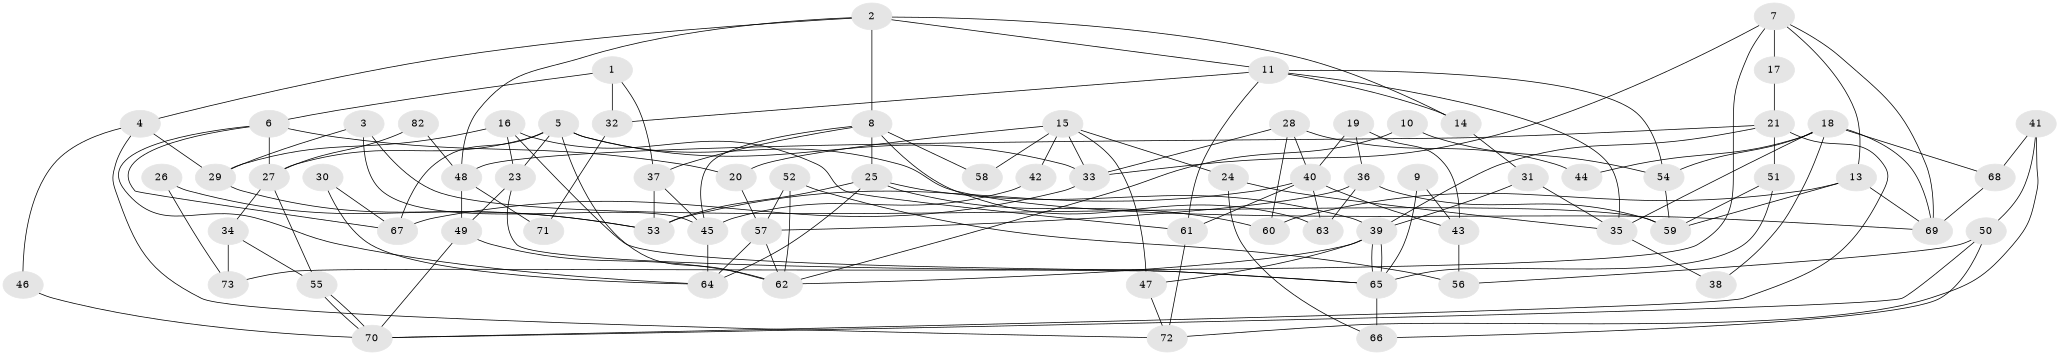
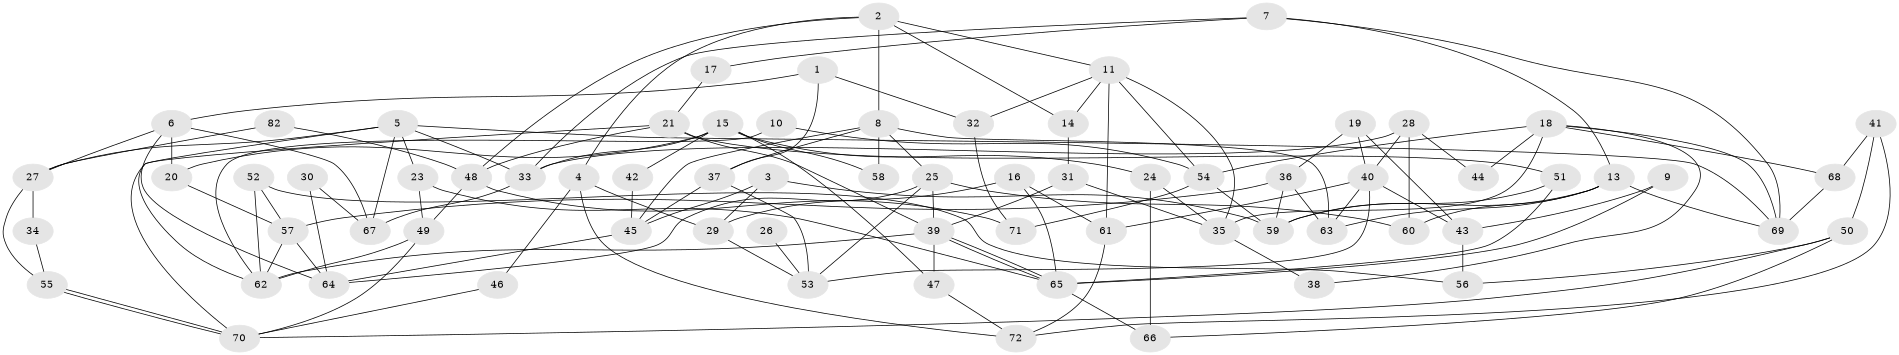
  graph {
    node [color=gray90 style=filled]
    1
    6
    32
    37
    27
    67
    20
    64
    71
    45
    53
    2
    4
    8
    11
    14
    48
    29
    46
    72
    25
    58
    63
    54
    35
    61
    31
    49
    3
    59
    70
    5
    23
    33
    62
    69
    65
    34
    55
    57
    7
    13
    17
-   73
    60
    21
    39
    9
    43
    56
    66
    10
    38
    n54 [label=82]
    15
    24
    42
    47
    16
    51
    18
    44
    68
    19
    36
    40
    26
    28
    30
    41
    50
    52
    1 -- 6
    1 -- 32
    1 -- 37
    6 -- 27
    6 -- 67
    6 -- 20
    6 -- 64
    32 -- 71
    37 -- 45
    37 -- 53
    27 -- 34
    27 -- 55
    20 -- 57
    45 -- 64
    2 -- 4
    2 -- 8
    2 -- 11
    2 -- 14
    2 -- 48
    4 -- 29
    4 -- 46
    4 -- 72
    8 -- 37
    8 -- 45
    8 -- 25
    8 -- 58
    8 -- 63
    11 -- 32
    11 -- 14
    11 -- 54
    11 -- 35
    11 -- 61
    14 -- 31
    48 -- 71
    48 -- 49
    29 -- 53
    46 -- 70
    25 -- 64
    25 -- 53
    25 -- 60
    25 -- 39
+   54 -- 71
    54 -- 59
    35 -- 38
    61 -- 72
    31 -- 35
    31 -- 39
    49 -- 70
    49 -- 62
    3 -- 45
    3 -- 29
    3 -- 59
    5 -- 27
    5 -- 67
    5 -- 23
    5 -- 33
    5 -- 62
    5 -- 69
    23 -- 49
    23 -- 65
    33 -- 67
    65 -- 66
    34 -- 55
-   34 -- 73
    55 -- 70
    55 -- 70
    57 -- 64
    57 -- 62
    7 -- 33
    7 -- 69
    7 -- 13
    7 -- 17
-   7 -- 73
+   13 -- 63
    13 -- 59
    13 -- 69
    13 -- 60
    17 -- 21
    21 -- 48
    21 -- 70
    21 -- 39
    21 -- 51
    39 -- 62
    39 -- 65
    39 -- 65
    39 -- 47
    9 -- 65
    9 -- 43
    43 -- 56
    10 -- 54
    10 -- 62
    n54 -- 27
    n54 -- 48
    15 -- 20
    15 -- 58
    15 -- 33
    15 -- 24
    15 -- 42
    15 -- 47
    24 -- 35
    24 -- 66
    42 -- 45
    47 -- 72
    16 -- 29
    16 -- 61
-   16 -- 23
    16 -- 65
    51 -- 59
    51 -- 65
    18 -- 54
    18 -- 35
    18 -- 69
    18 -- 38
    18 -- 44
    18 -- 68
    68 -- 69
    19 -- 43
    19 -- 36
    19 -- 40
    36 -- 63
    36 -- 59
    36 -- 57
    40 -- 53
    40 -- 63
    40 -- 61
    40 -- 43
    26 -- 53
-   26 -- 73
    28 -- 33
    28 -- 60
    28 -- 44
    28 -- 40
    30 -- 67
    30 -- 64
    41 -- 72
    41 -- 68
    41 -- 50
    50 -- 70
    50 -- 56
    50 -- 66
    52 -- 62
    52 -- 57
    52 -- 56
  }
